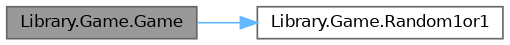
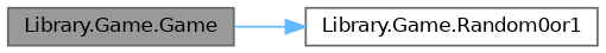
  digraph {
    rankdir=LR
    node [fontname=Helvetica fontsize=10 shape=box style=filled]
    n1 [color=gray40 fillcolor=grey60 fontcolor=black height=0.2 label="Library.Game.Game" width=0.4]
-   n2 [color=grey40 fillcolor=white height=0.2 label="Library.Game.Random1or1" width=0.4]
+   n2 [color=grey40 fillcolor=white height=0.2 label="Library.Game.Random0or1" width=0.4]
    n1 -> n2 [color=steelblue1 fontname=Helvetica fontsize=10 labelfontname=Helvetica labelfontsize=10 style=solid]
  }
